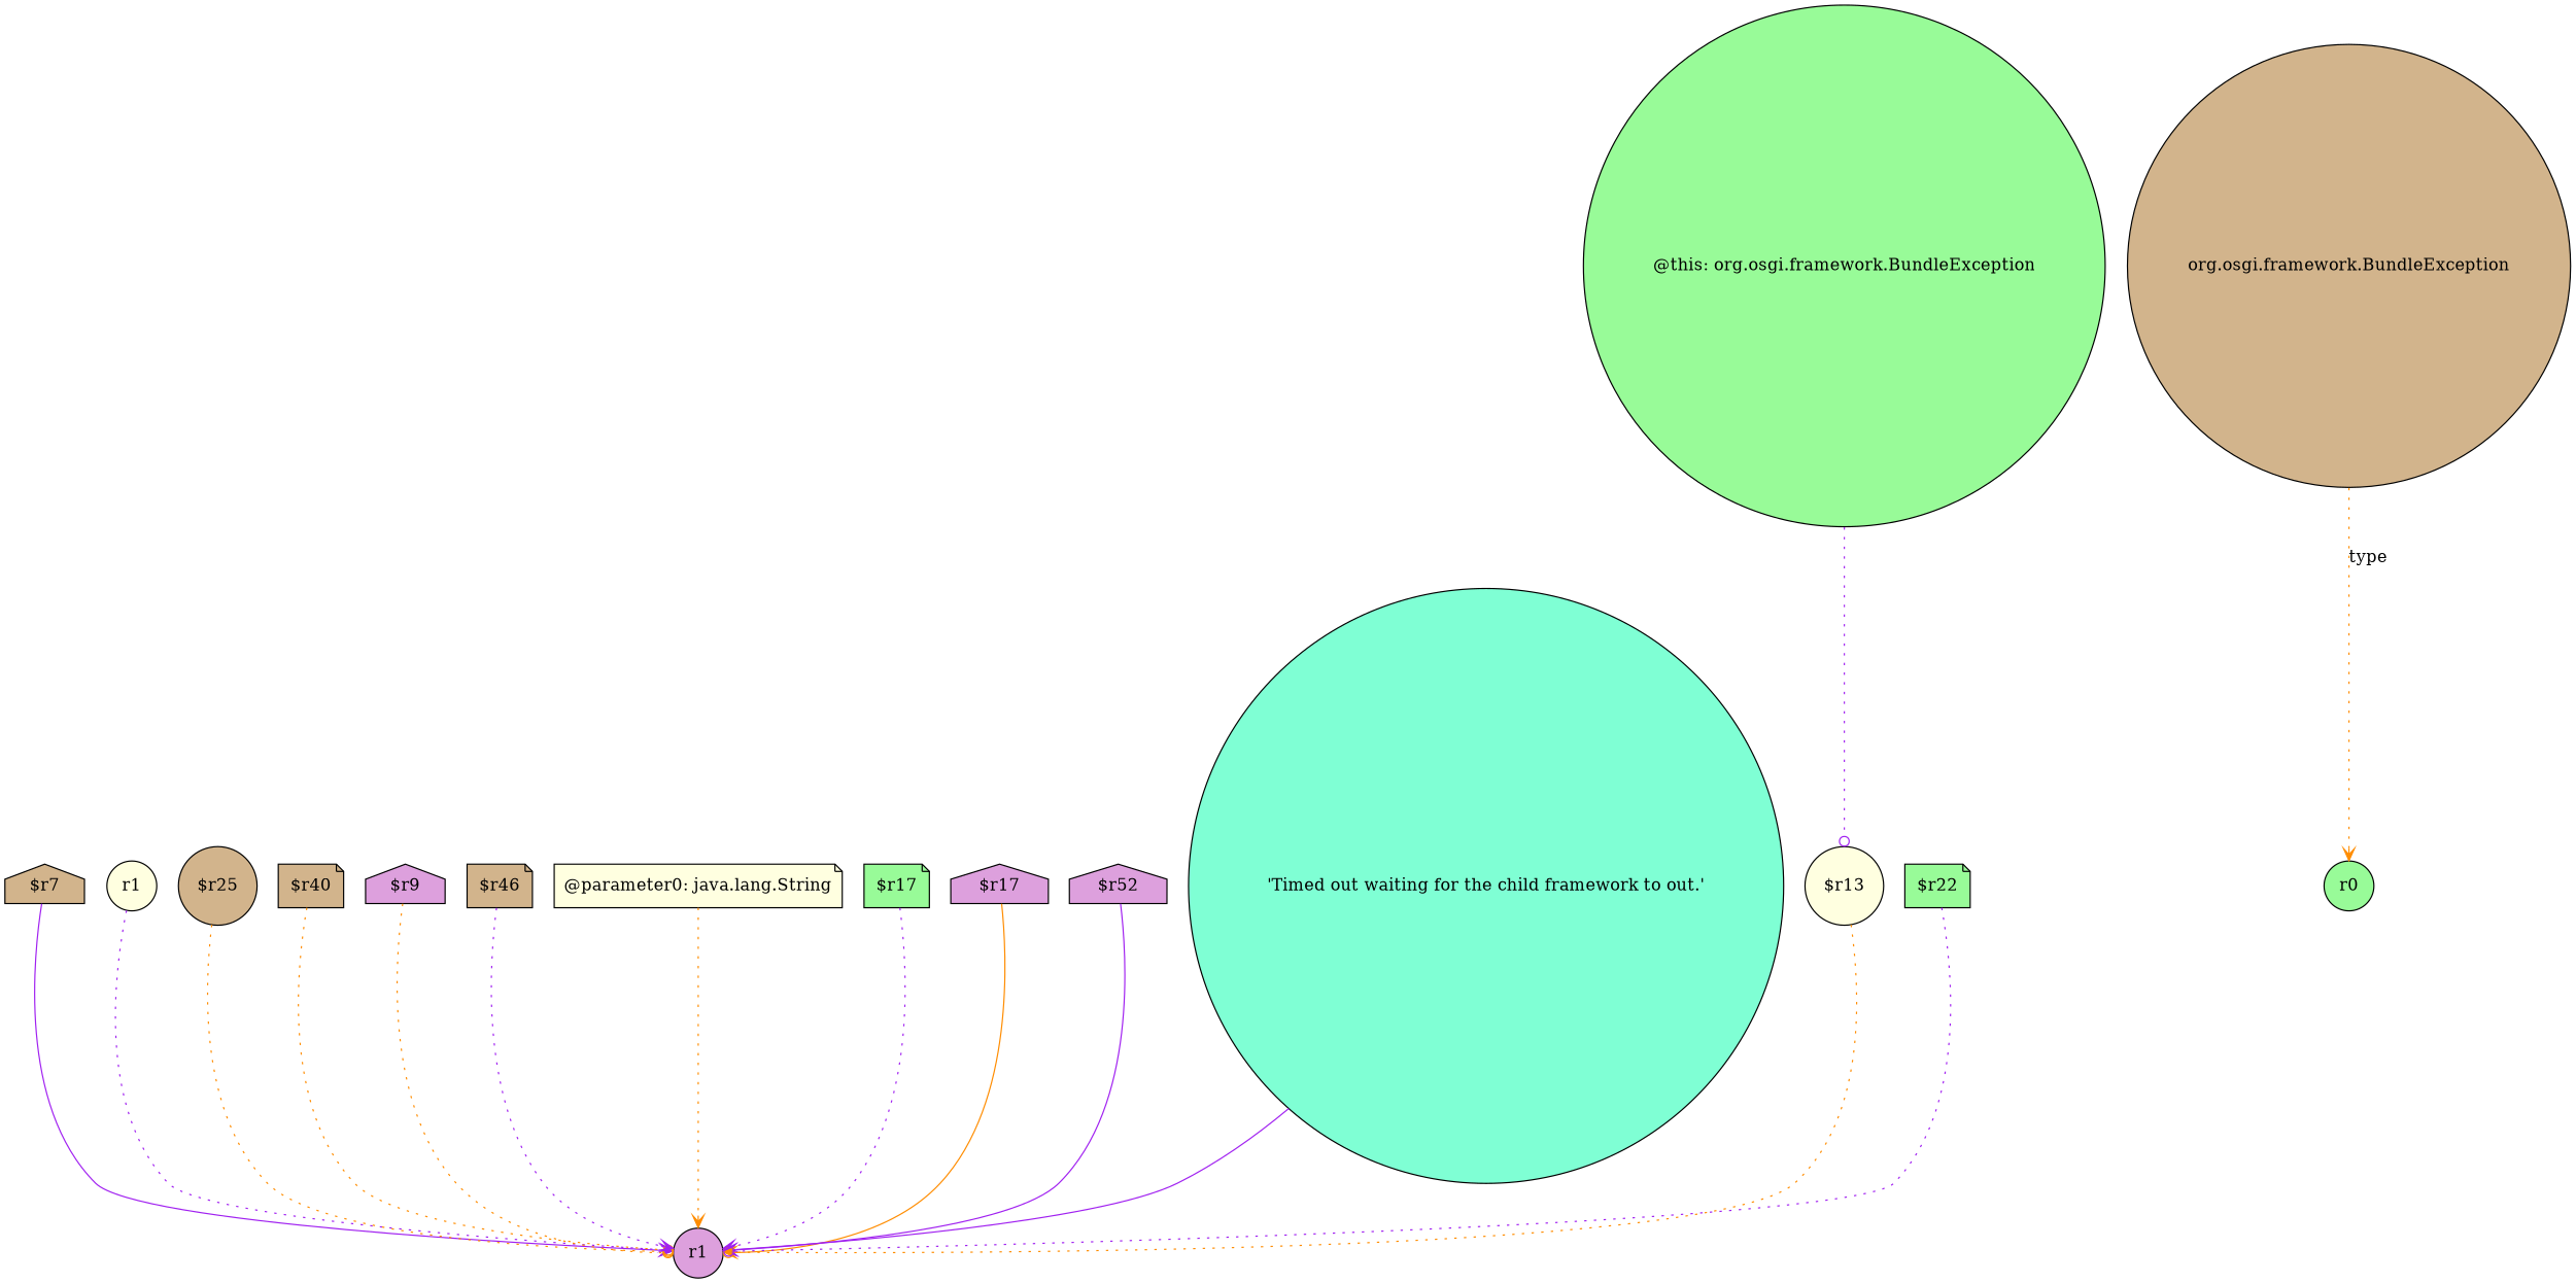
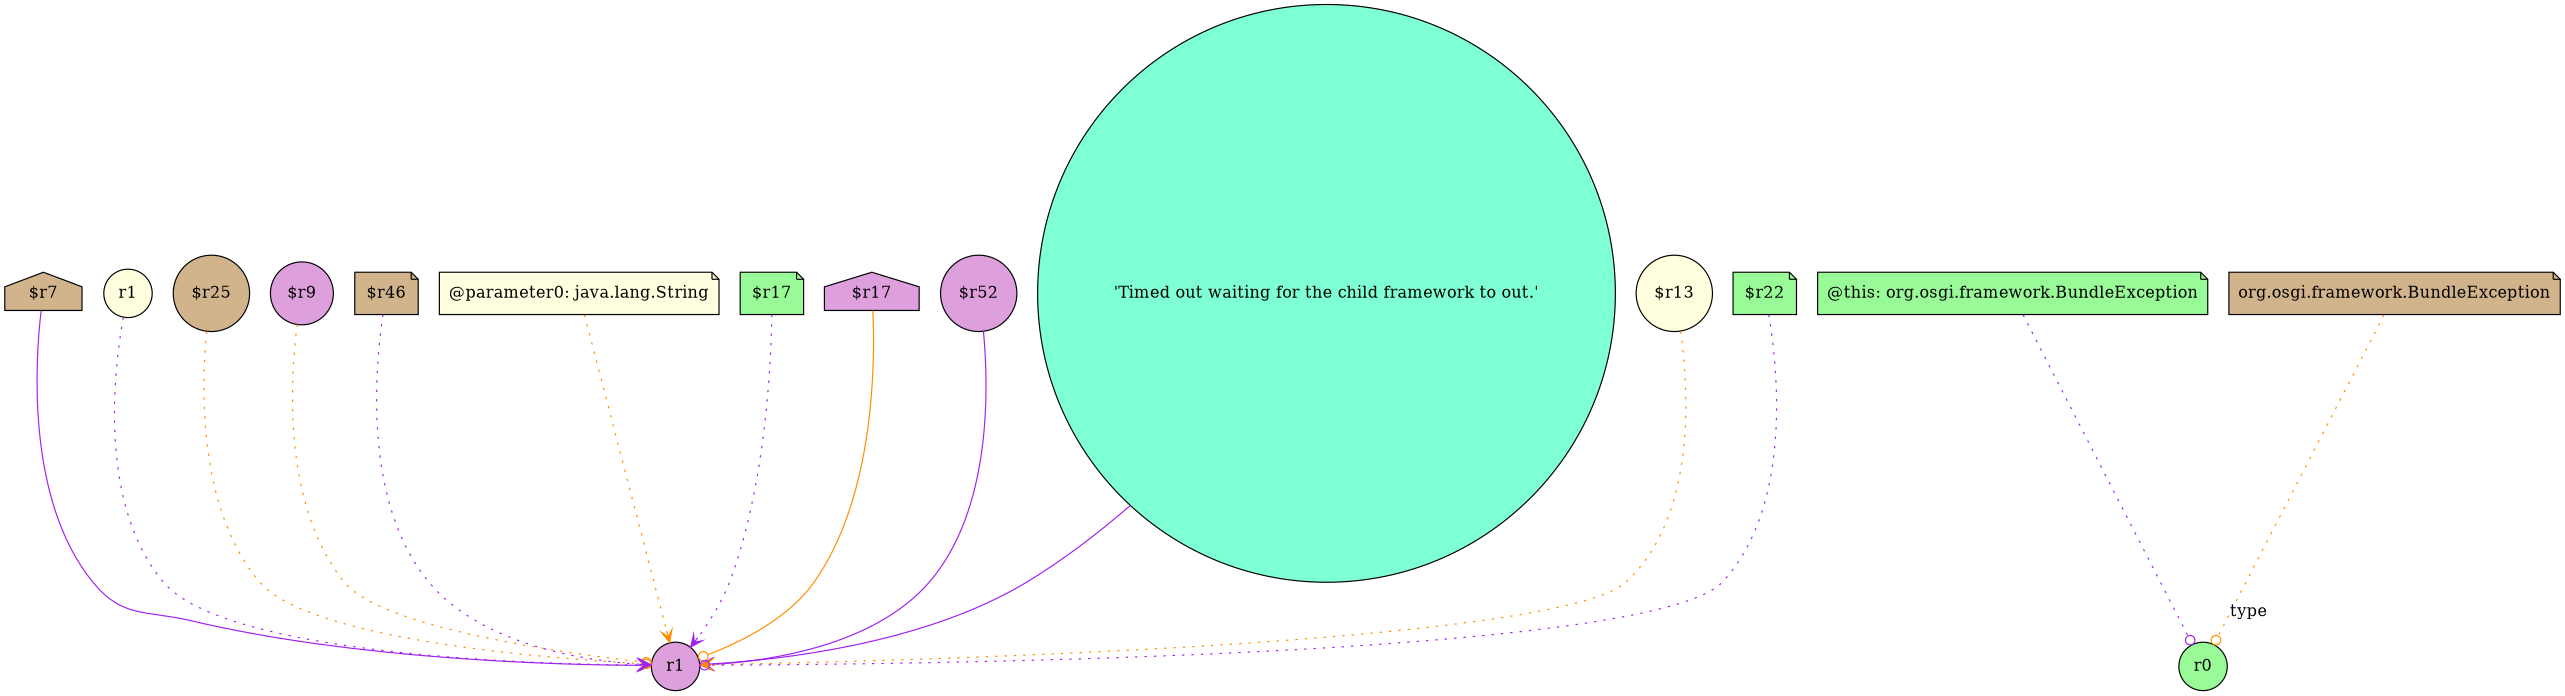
  digraph {
    node [fillcolor=tan shape=circle style=filled]
    edge [arrowhead=vee color=purple style=dotted]
    n1 [label="$r7" shape=house]
    n2 [fillcolor=plum label=r1]
    n3 [fillcolor=lightyellow label=r1]
    n4 [label="$r25"]
-   n5 [label="$r40" shape=note]
-   n6 [fillcolor=plum label="$r9" shape=house]
+   n6 [fillcolor=plum label="$r9"]
    n7 [label="$r46" shape=note]
-   n8 [fillcolor=palegreen label="@this: org.osgi.framework.BundleException"]
+   n8 [fillcolor=palegreen label="@this: org.osgi.framework.BundleException" shape=note]
    n9 [fillcolor=palegreen label=r0]
    n10 [fillcolor=lightyellow label="@parameter0: java.lang.String" shape=note]
    n11 [fillcolor=palegreen label="$r17" shape=note]
    n12 [fillcolor=plum label="$r17" shape=house]
-   n13 [fillcolor=plum label="$r52" shape=house]
-   n14 [label="org.osgi.framework.BundleException"]
+   n13 [fillcolor=plum label="$r52"]
+   n14 [label="org.osgi.framework.BundleException" shape=note]
    n15 [fillcolor=aquamarine label="'Timed out waiting for the child framework to out.'"]
    n16 [fillcolor=lightyellow label="$r13"]
    n17 [fillcolor=palegreen label="$r22" shape=note]
    n1 -> n2 [style=solid]
    n3 -> n2
    n4 -> n2 [arrowhead=odot color=darkorange]
-   n5 -> n2 [arrowhead=odot color=darkorange]
    n6 -> n2 [arrowhead=odot color=darkorange]
    n7 -> n2
-   n8 -> n16 [arrowhead=odot]
+   n8 -> n9 [arrowhead=odot]
    n10 -> n2 [color=darkorange]
    n11 -> n2
    n12 -> n2 [arrowhead=odot color=darkorange style=solid]
    n13 -> n2 [style=solid]
-   n14 -> n9 [color=darkorange label=type]
+   n14 -> n9 [arrowhead=odot color=darkorange label=type]
    n15 -> n2 [style=solid]
    n16 -> n2 [color=darkorange]
    n17 -> n2 [arrowhead=odot]
  }
